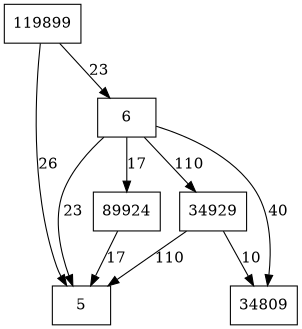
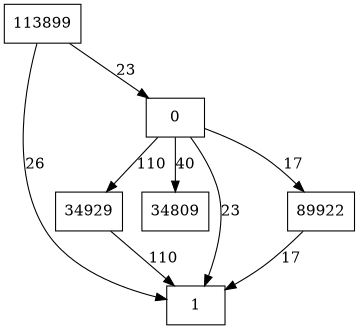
  digraph {
    rankdir=TB
    node [shape=rectangle]
    34929
    34809
-   1 [label=5]
-   89924
-   119899
-   0 [label=6]
-   34929 -> 34809 [label=10]
+   1
+   89924 [label=89922]
+   119899 [label=113899]
+   0
    34929 -> 1 [label=110]
    89924 -> 1 [label=17]
    119899 -> 1 [label=26]
    119899 -> 0 [label=23]
    0 -> 34929 [label=110]
    0 -> 34809 [label=40]
    0 -> 1 [label=23]
    0 -> 89924 [label=17]
  }
